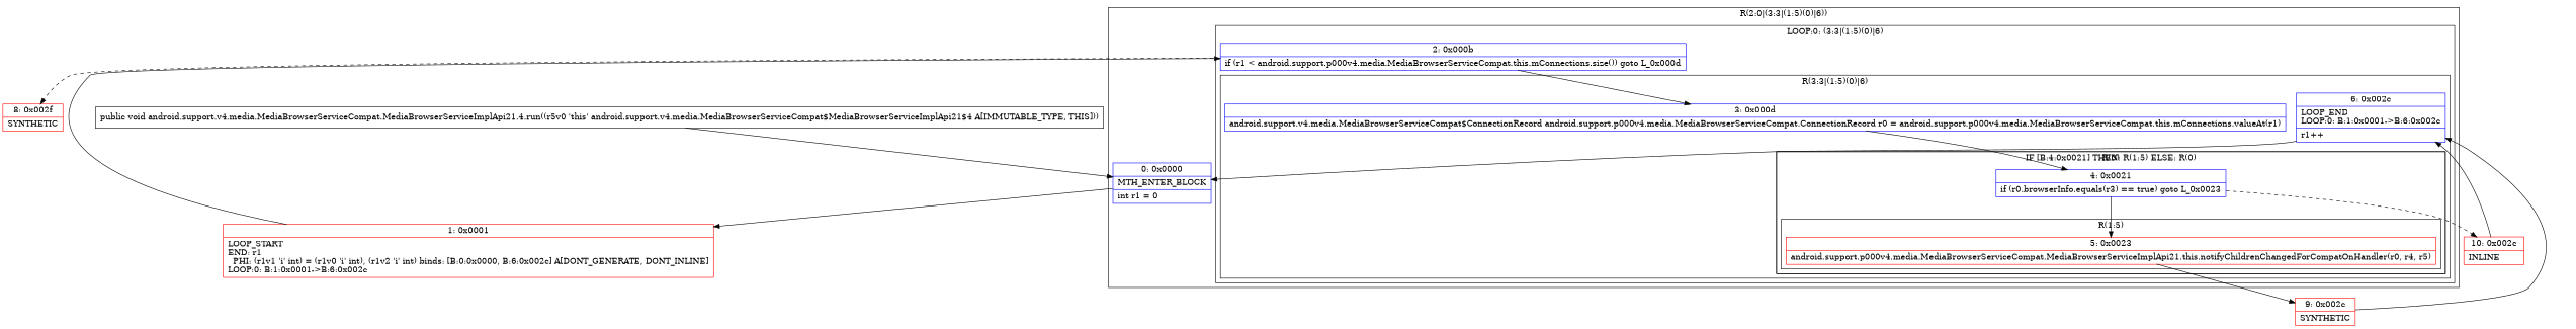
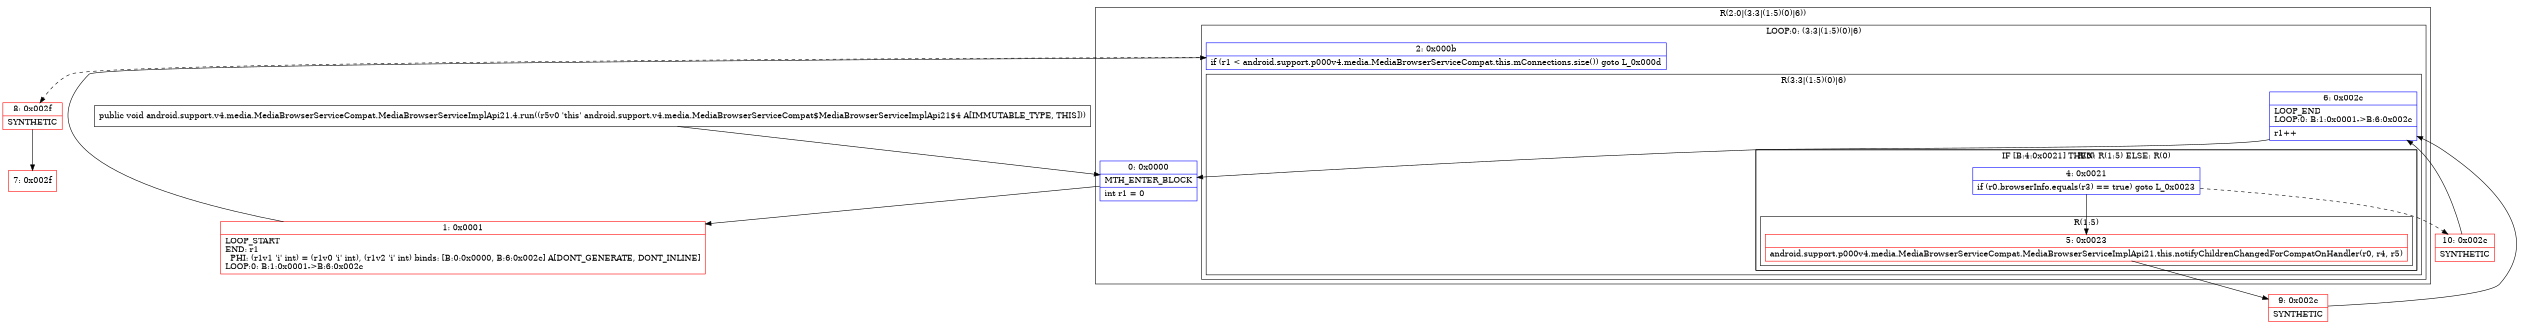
  digraph {
    node [color=red shape=record]
    n1 [label="{5\:\ 0x0023|android.support.p000v4.media.MediaBrowserServiceCompat.MediaBrowserServiceImplApi21.this.notifyChildrenChangedForCompatOnHandler(r0, r4, r5)\l}"]
    n2 [color=blue label="{4\:\ 0x0021|if (r0.browserInfo.equals(r3) == true) goto L_0x0023\l}"]
-   n3 [color=blue label="{3\:\ 0x000d|android.support.v4.media.MediaBrowserServiceCompat$ConnectionRecord android.support.p000v4.media.MediaBrowserServiceCompat.ConnectionRecord r0 = android.support.p000v4.media.MediaBrowserServiceCompat.this.mConnections.valueAt(r1)\l}"]
    n4 [color=blue label="{6\:\ 0x002c|LOOP_END\lLOOP:0: B:1:0x0001\-\>B:6:0x002c\l|r1++\l}"]
    n5 [color=blue label="{2\:\ 0x000b|if (r1 \< android.support.p000v4.media.MediaBrowserServiceCompat.this.mConnections.size()) goto L_0x000d\l}"]
    n6 [color=blue label="{0\:\ 0x0000|MTH_ENTER_BLOCK\l|int r1 = 0\l}"]
    n7 [label="{9\:\ 0x002c|SYNTHETIC\l}"]
-   n8 [label="{10\:\ 0x002c|INLINE\l}"]
+   n8 [label="{10\:\ 0x002c|SYNTHETIC\l}"]
    n9 [label="{8\:\ 0x002f|SYNTHETIC\l}"]
    n10 [label="{1\:\ 0x0001|LOOP_START\lEND: r1 \l  PHI: (r1v1 'i' int) = (r1v0 'i' int), (r1v2 'i' int) binds: [B:0:0x0000, B:6:0x002c] A[DONT_GENERATE, DONT_INLINE]\lLOOP:0: B:1:0x0001\-\>B:6:0x002c\l}"]
+   n11 [label="{7\:\ 0x002f}"]
    n12 [label="{public void android.support.v4.media.MediaBrowserServiceCompat.MediaBrowserServiceImplApi21.4.run((r5v0 'this' android.support.v4.media.MediaBrowserServiceCompat$MediaBrowserServiceImplApi21$4 A[IMMUTABLE_TYPE, THIS])) }" color=""]
    subgraph cluster_1 {
      label="R(2:0|(3:3|(1:5)(0)|6))"
      n6
      subgraph cluster_2 {
        label="LOOP:0: (3:3|(1:5)(0)|6)"
        n5
        subgraph cluster_3 {
          label="R(3:3|(1:5)(0)|6)"
-         n3
          n4
          subgraph cluster_4 {
            label="IF [B:4:0x0021] THEN: R(1:5) ELSE: R(0)"
            n2
            subgraph cluster_5 {
              label="R(1:5)"
              n1
            }
            subgraph cluster_6 {
              label="R(0)"
            }
          }
        }
      }
    }
    n1 -> n7
    n2 -> n1
    n2 -> n8 [style=dashed]
-   n3 -> n2
    n4 -> n6
-   n5 -> n3
    n5 -> n9 [style=dashed]
    n6 -> n10
    n7 -> n4
    n8 -> n4
+   n9 -> n11
    n10 -> n5
    n12 -> n6
  }
